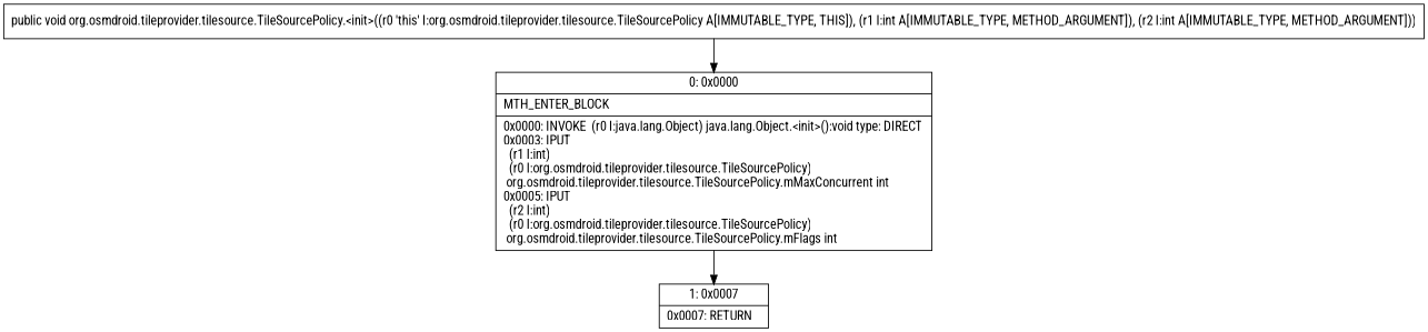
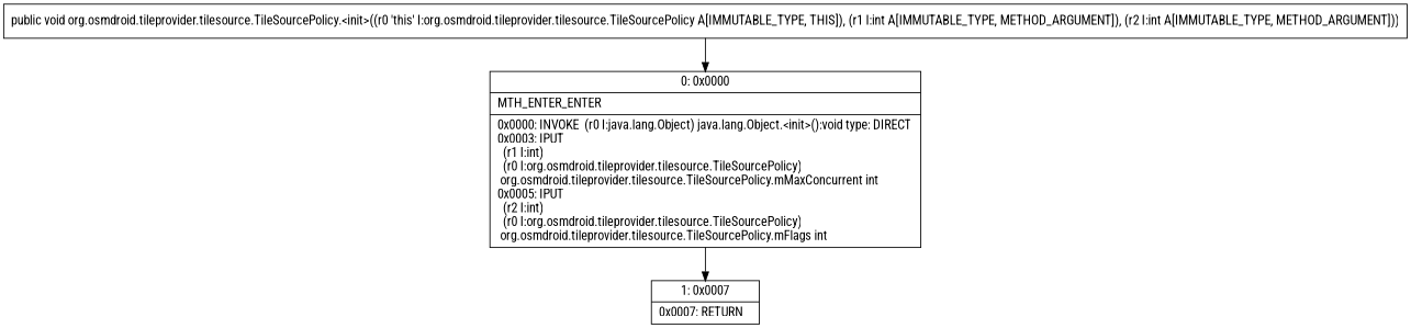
  digraph {
    fontname="Roboto Condensed"
    node [shape=record fontname="Roboto Condensed"]
    edge [fontname="Roboto Condensed"]
-   n1 [label="{0\:\ 0x0000|MTH_ENTER_BLOCK\l|0x0000: INVOKE  (r0 I:java.lang.Object) java.lang.Object.\<init\>():void type: DIRECT \l0x0003: IPUT  \l  (r1 I:int)\l  (r0 I:org.osmdroid.tileprovider.tilesource.TileSourcePolicy)\l org.osmdroid.tileprovider.tilesource.TileSourcePolicy.mMaxConcurrent int \l0x0005: IPUT  \l  (r2 I:int)\l  (r0 I:org.osmdroid.tileprovider.tilesource.TileSourcePolicy)\l org.osmdroid.tileprovider.tilesource.TileSourcePolicy.mFlags int \l}"]
+   n1 [label="{0\:\ 0x0000|MTH_ENTER_ENTER\l|0x0000: INVOKE  (r0 I:java.lang.Object) java.lang.Object.\<init\>():void type: DIRECT \l0x0003: IPUT  \l  (r1 I:int)\l  (r0 I:org.osmdroid.tileprovider.tilesource.TileSourcePolicy)\l org.osmdroid.tileprovider.tilesource.TileSourcePolicy.mMaxConcurrent int \l0x0005: IPUT  \l  (r2 I:int)\l  (r0 I:org.osmdroid.tileprovider.tilesource.TileSourcePolicy)\l org.osmdroid.tileprovider.tilesource.TileSourcePolicy.mFlags int \l}"]
    n2 [label="{1\:\ 0x0007|0x0007: RETURN   \l}"]
    n3 [label="{public void org.osmdroid.tileprovider.tilesource.TileSourcePolicy.\<init\>((r0 'this' I:org.osmdroid.tileprovider.tilesource.TileSourcePolicy A[IMMUTABLE_TYPE, THIS]), (r1 I:int A[IMMUTABLE_TYPE, METHOD_ARGUMENT]), (r2 I:int A[IMMUTABLE_TYPE, METHOD_ARGUMENT])) }"]
    n1 -> n2
    n3 -> n1
  }
